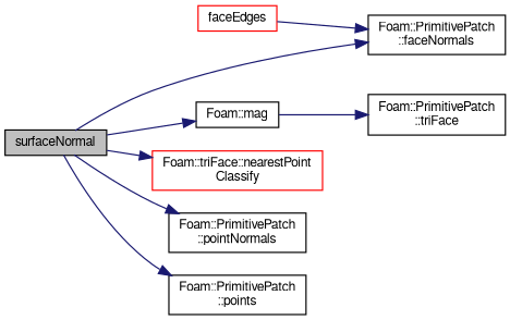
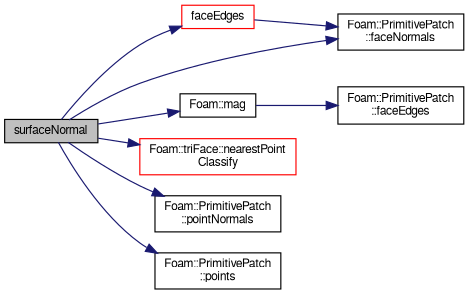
  digraph {
    rankdir=LR
    node [color=black fontname=FreeSans fontsize=10 shape=record]
    edge [color=midnightblue fontname=FreeSans fontsize=10 labelfontname=FreeSans labelfontsize=10 style=solid]
    n1 [fillcolor=grey75 fontcolor=black height=0.2 label=surfaceNormal style=filled width=0.4]
    n2 [color=red height=0.2 label=faceEdges width=0.4]
    n3 [height=0.2 label="Foam::PrimitivePatch\l::faceNormals" width=0.4]
    n4 [height=0.2 label="Foam::mag" width=0.4]
    n5 [color=red height=0.2 label="Foam::triFace::nearestPoint\lClassify" width=0.4]
    n6 [height=0.2 label="Foam::PrimitivePatch\l::pointNormals" width=0.4]
    n7 [height=0.2 label="Foam::PrimitivePatch\l::points" width=0.4]
-   n8 [height=0.2 label="Foam::PrimitivePatch\l::triFace" width=0.4]
+   n8 [height=0.2 label="Foam::PrimitivePatch\l::faceEdges" width=0.4]
+   n1 -> n2
    n1 -> n3
    n1 -> n4
    n1 -> n5
    n1 -> n6
    n1 -> n7
    n2 -> n3
    n4 -> n8
  }
